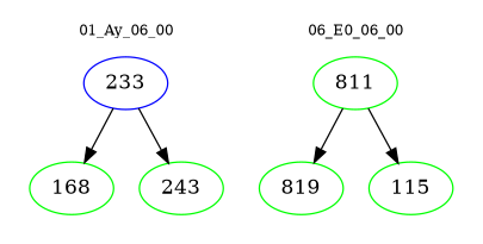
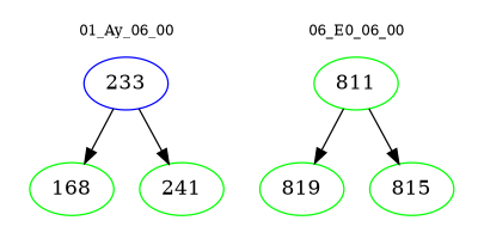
  digraph {
    node [color=green]
    edge [color=black]
    n1 [color=blue label=233]
    n2 [label=168]
-   n3 [label=243]
+   n3 [label=241]
    n4 [label=811]
    n5 [label=819]
-   n6 [label=115]
+   n6 [label=815]
    subgraph cluster_1 {
      color=white
      fontsize=10
      label="01_Ay_06_00"
      n1
      n2
      n3
    }
    subgraph cluster_2 {
      color=white
      fontsize=10
      label="06_E0_06_00"
      n4
      n5
      n6
    }
    n1 -> n2
    n1 -> n3
    n4 -> n5
    n4 -> n6
  }
